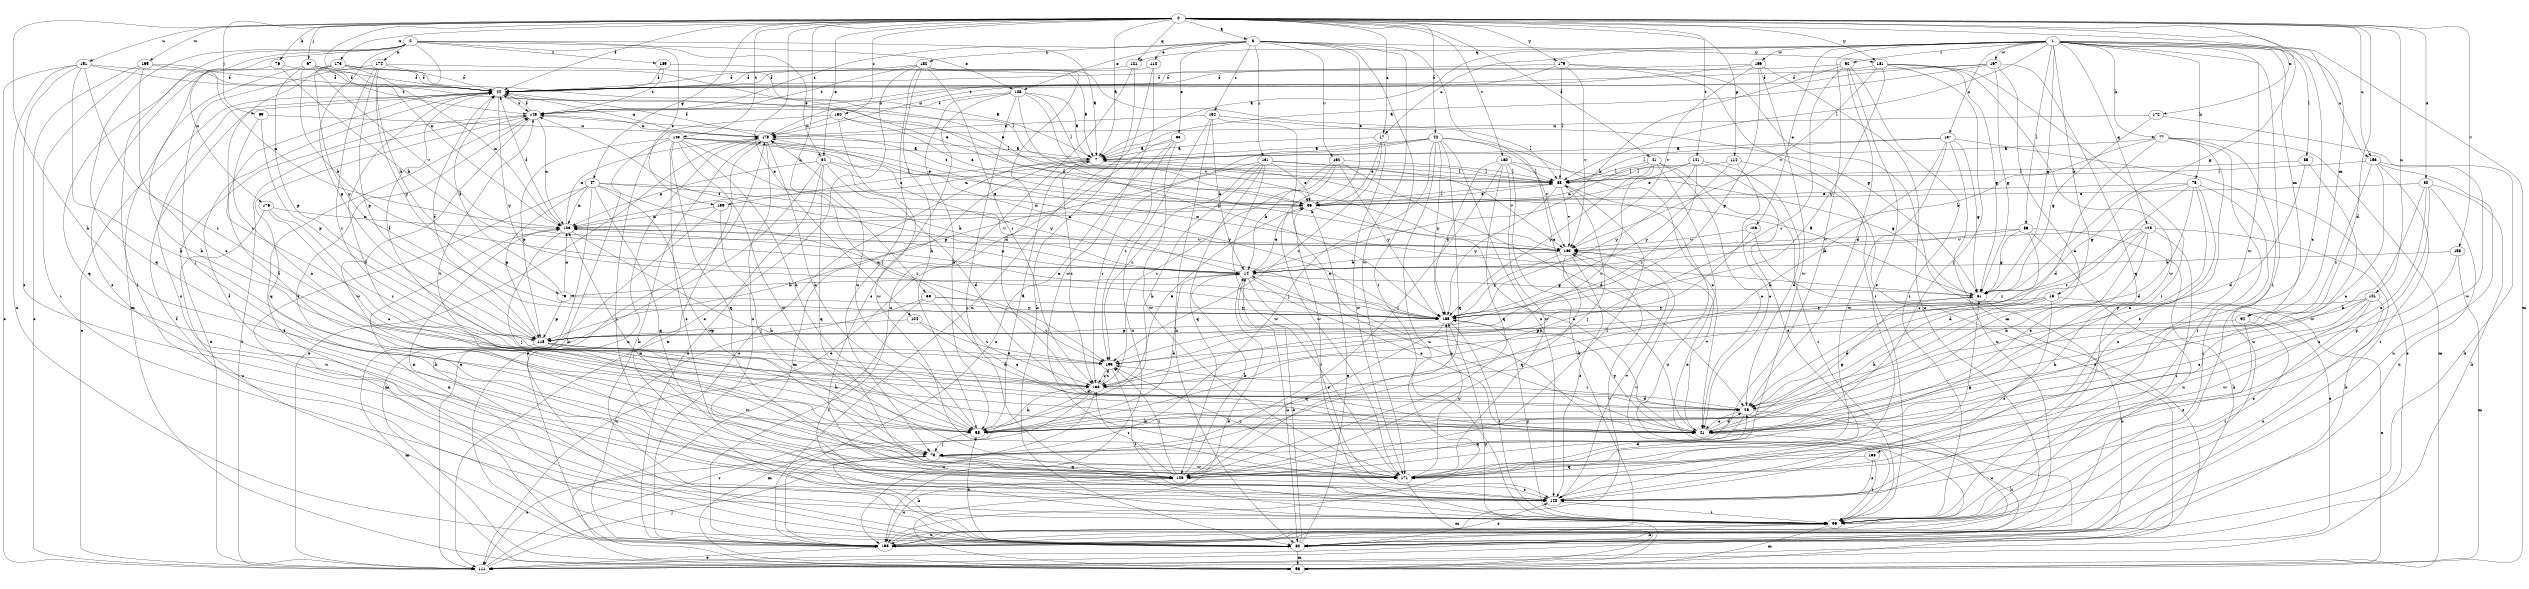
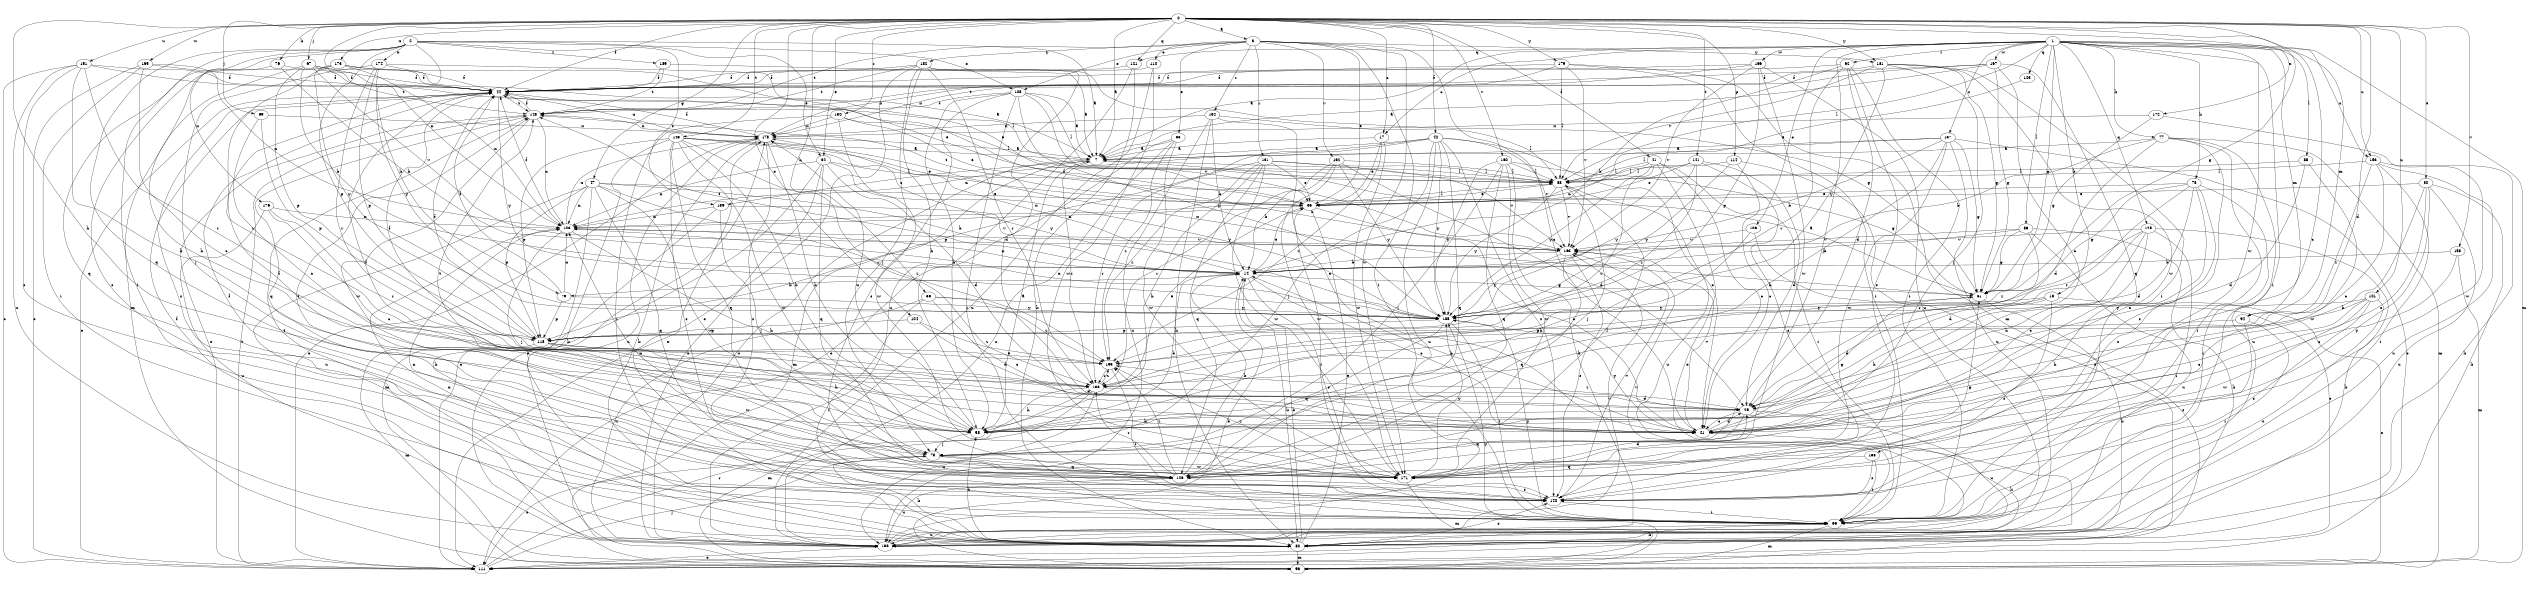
  strict digraph {
    0
    3
    7
    17
    29
    30
    32
    41
    42
    44
    47
    51
    56
    58
    67
    69
    76
    94
    101
    103
    104
    114
    121
    130
    141
    146
    151
    153
    158
    160
    165
    172
    173
    179
    181
    21
    66
    108
    33
    36
    110
    131
    132
    148
    162
    171
    182
    88
    96
    139
    133
    155
    193
    126
    80
    111
    185
    73
    118
    140
    163
    178
    14
    1
    13
    62
    77
    78
    85
    86
    106
+   123
    125
    137
    166
    167
    168
    2
    79
    174
    176
    189
    0 -> 3 [label=a]
    0 -> 7 [label=a]
    0 -> 17 [label=c]
    0 -> 29 [label=d]
    0 -> 30 [label=e]
    0 -> 32 [label=e]
    0 -> 41 [label=f]
    0 -> 42 [label=f]
    0 -> 44 [label=f]
    0 -> 47 [label=g]
    0 -> 51 [label=g]
    0 -> 56 [label=h]
    0 -> 58 [label=h]
    0 -> 67 [label=j]
    0 -> 69 [label=j]
    0 -> 76 [label=k]
    0 -> 94 [label=m]
    0 -> 101 [label=n]
    0 -> 103 [label=n]
    0 -> 104 [label=o]
    0 -> 114 [label=p]
    0 -> 121 [label=q]
    0 -> 130 [label=r]
    0 -> 141 [label=t]
    0 -> 146 [label=t]
    0 -> 151 [label=u]
    0 -> 153 [label=u]
    0 -> 158 [label=v]
    0 -> 160 [label=v]
    0 -> 165 [label=w]
    0 -> 172 [label=x]
    0 -> 173 [label=x]
    0 -> 179 [label=y]
    0 -> 181 [label=y]
    3 -> 181 [label=y]
    3 -> 21 [label=c]
    3 -> 66 [label=i]
    3 -> 108 [label=o]
    3 -> 33 [label=e]
    3 -> 36 [label=e]
    3 -> 110 [label=o]
    3 -> 131 [label=r]
    3 -> 132 [label=r]
    3 -> 148 [label=t]
    3 -> 162 [label=v]
    3 -> 171 [label=w]
    3 -> 182 [label=y]
    7 -> 88 [label=l]
    7 -> 96 [label=m]
    7 -> 139 [label=s]
    7 -> 133 [label=r]
    7 -> 155 [label=u]
    17 -> 7 [label=a]
    17 -> 36 [label=e]
    17 -> 171 [label=w]
    17 -> 193 [label=z]
    29 -> 58 [label=h]
    29 -> 21 [label=c]
    29 -> 155 [label=u]
    29 -> 193 [label=z]
    29 -> 126 [label=q]
    30 -> 58 [label=h]
    30 -> 21 [label=c]
    30 -> 36 [label=e]
    30 -> 171 [label=y]
    30 -> 155 [label=u]
    30 -> 80 [label=k]
    32 -> 29 [label=d]
    32 -> 103 [label=n]
    32 -> 88 [label=l]
    32 -> 155 [label=u]
    32 -> 126 [label=q]
    32 -> 111 [label=o]
    32 -> 185 [label=y]
    41 -> 103 [label=n]
    41 -> 21 [label=c]
    41 -> 66 [label=i]
    41 -> 88 [label=l]
    41 -> 133 [label=r]
    41 -> 111 [label=o]
    41 -> 185 [label=y]
    42 -> 7 [label=a]
    42 -> 103 [label=n]
    42 -> 21 [label=c]
    42 -> 155 [label=u]
    42 -> 126 [label=q]
    42 -> 185 [label=y]
    42 -> 73 [label=j]
    42 -> 118 [label=p]
    42 -> 140 [label=s]
    42 -> 163 [label=v]
    44 -> 148 [label=t]
    44 -> 111 [label=o]
    44 -> 185 [label=y]
    44 -> 140 [label=s]
    44 -> 178 [label=x]
    47 -> 103 [label=n]
    47 -> 36 [label=e]
    47 -> 171 [label=w]
    47 -> 155 [label=u]
    47 -> 193 [label=z]
    47 -> 126 [label=q]
    47 -> 80 [label=k]
    47 -> 118 [label=p]
    47 -> 14 [label=b]
    51 -> 7 [label=a]
    51 -> 80 [label=k]
    51 -> 185 [label=y]
    51 -> 178 [label=x]
    56 -> 21 [label=c]
    56 -> 66 [label=i]
    56 -> 155 [label=u]
    56 -> 193 [label=z]
    56 -> 185 [label=y]
    58 -> 7 [label=a]
    58 -> 148 [label=t]
    58 -> 73 [label=j]
    58 -> 178 [label=x]
    58 -> 14 [label=b]
    67 -> 44 [label=f]
    67 -> 58 [label=h]
    67 -> 36 [label=e]
    67 -> 148 [label=t]
    67 -> 118 [label=p]
    67 -> 163 [label=v]
    67 -> 14 [label=b]
    69 -> 21 [label=c]
    69 -> 118 [label=p]
    69 -> 178 [label=x]
    76 -> 44 [label=f]
    76 -> 126 [label=q]
    76 -> 14 [label=b]
    94 -> 66 [label=i]
    94 -> 118 [label=p]
    94 -> 140 [label=s]
    101 -> 58 [label=h]
    101 -> 21 [label=c]
    101 -> 171 [label=w]
    101 -> 155 [label=u]
    101 -> 185 [label=y]
    101 -> 140 [label=s]
    103 -> 44 [label=f]
    103 -> 58 [label=h]
    103 -> 73 [label=j]
    103 -> 163 [label=v]
    103 -> 178 [label=x]
    104 -> 29 [label=d]
    104 -> 193 [label=z]
    104 -> 118 [label=p]
    114 -> 21 [label=c]
    114 -> 88 [label=l]
    114 -> 111 [label=o]
    114 -> 185 [label=y]
    121 -> 44 [label=f]
    121 -> 155 [label=u]
    121 -> 80 [label=k]
    130 -> 66 [label=i]
    130 -> 36 [label=e]
    130 -> 171 [label=w]
    130 -> 88 [label=l]
    130 -> 178 [label=x]
    141 -> 29 [label=d]
    141 -> 36 [label=e]
    141 -> 88 [label=l]
    141 -> 193 [label=z]
    141 -> 185 [label=y]
    141 -> 140 [label=s]
    146 -> 7 [label=a]
    146 -> 58 [label=h]
    146 -> 36 [label=e]
    146 -> 171 [label=w]
-   146 -> 133 [label=n]
+   146 -> 133 [label=r]
    146 -> 126 [label=q]
    146 -> 80 [label=k]
    146 -> 185 [label=y]
    146 -> 118 [label=p]
    146 -> 140 [label=s]
    151 -> 44 [label=f]
    151 -> 58 [label=h]
    151 -> 88 [label=l]
    151 -> 133 [label=r]
    151 -> 155 [label=u]
    151 -> 111 [label=o]
    151 -> 140 [label=s]
    153 -> 21 [label=c]
    153 -> 66 [label=i]
    153 -> 88 [label=l]
    153 -> 155 [label=u]
    153 -> 193 [label=z]
    153 -> 80 [label=k]
    158 -> 21 [label=c]
    158 -> 96 [label=m]
    158 -> 14 [label=b]
    160 -> 51 [label=g]
    160 -> 171 [label=w]
    160 -> 88 [label=l]
    160 -> 126 [label=q]
    160 -> 80 [label=k]
    160 -> 185 [label=y]
    160 -> 73 [label=j]
    165 -> 44 [label=f]
    165 -> 103 [label=n]
    165 -> 21 [label=c]
    165 -> 66 [label=i]
    165 -> 111 [label=o]
    172 -> 51 [label=g]
    172 -> 171 [label=w]
    172 -> 178 [label=x]
    173 -> 44 [label=f]
    173 -> 103 [label=n]
    173 -> 36 [label=e]
    173 -> 133 [label=r]
    173 -> 185 [label=y]
    173 -> 140 [label=s]
    179 -> 44 [label=f]
    179 -> 66 [label=i]
    179 -> 88 [label=l]
    179 -> 96 [label=m]
    179 -> 163 [label=v]
    179 -> 178 [label=x]
    181 -> 44 [label=f]
    181 -> 51 [label=g]
    181 -> 66 [label=i]
    181 -> 171 [label=w]
    181 -> 185 [label=y]
    181 -> 73 [label=j]
-   181 -> 163 [label=v]
+   181 -> 88 [label=v]
    21 -> 29 [label=d]
    21 -> 44 [label=f]
    21 -> 51 [label=g]
    21 -> 80 [label=k]
    21 -> 185 [label=y]
    21 -> 163 [label=v]
    21 -> 14 [label=b]
    66 -> 96 [label=m]
    66 -> 155 [label=u]
    66 -> 80 [label=k]
    66 -> 185 [label=y]
    66 -> 163 [label=v]
    108 -> 7 [label=a]
    108 -> 58 [label=h]
    108 -> 66 [label=i]
    108 -> 148 [label=t]
    108 -> 88 [label=l]
    108 -> 185 [label=y]
    108 -> 140 [label=s]
    108 -> 163 [label=v]
    33 -> 7 [label=a]
    33 -> 171 [label=w]
    33 -> 155 [label=u]
    33 -> 193 [label=z]
    33 -> 111 [label=o]
    36 -> 103 [label=n]
    36 -> 21 [label=c]
    36 -> 66 [label=i]
    36 -> 148 [label=t]
    36 -> 88 [label=l]
    110 -> 44 [label=f]
    110 -> 171 [label=w]
    110 -> 155 [label=u]
    131 -> 58 [label=h]
    131 -> 36 [label=e]
    131 -> 171 [label=w]
    131 -> 88 [label=l]
    131 -> 133 [label=r]
    131 -> 193 [label=z]
    131 -> 126 [label=q]
    131 -> 163 [label=v]
    132 -> 21 [label=c]
    132 -> 88 [label=l]
    132 -> 155 [label=u]
    132 -> 80 [label=k]
    132 -> 178 [label=x]
    132 -> 14 [label=b]
    148 -> 44 [label=f]
    148 -> 103 [label=n]
    148 -> 171 [label=w]
    148 -> 126 [label=q]
    148 -> 111 [label=o]
    148 -> 178 [label=x]
    162 -> 29 [label=d]
    162 -> 171 [label=w]
    162 -> 88 [label=l]
    162 -> 133 [label=r]
    162 -> 185 [label=y]
    162 -> 14 [label=b]
    171 -> 29 [label=d]
    171 -> 51 [label=g]
    171 -> 103 [label=n]
    171 -> 96 [label=m]
    171 -> 193 [label=z]
    171 -> 185 [label=y]
    182 -> 29 [label=d]
    182 -> 44 [label=f]
    182 -> 51 [label=g]
    182 -> 58 [label=h]
    182 -> 148 [label=t]
    182 -> 133 [label=r]
    182 -> 111 [label=o]
    182 -> 73 [label=j]
    88 -> 36 [label=e]
    88 -> 155 [label=u]
    88 -> 185 [label=y]
    88 -> 73 [label=j]
    88 -> 163 [label=v]
    96 -> 185 [label=y]
    96 -> 178 [label=x]
    96 -> 14 [label=b]
    139 -> 103 [label=n]
    139 -> 96 [label=m]
    139 -> 73 [label=j]
    139 -> 163 [label=v]
    133 -> 29 [label=d]
    133 -> 58 [label=h]
    133 -> 36 [label=e]
    133 -> 96 [label=m]
    133 -> 155 [label=u]
    133 -> 193 [label=z]
    155 -> 111 [label=o]
    155 -> 163 [label=v]
    193 -> 44 [label=f]
    193 -> 66 [label=i]
    193 -> 133 [label=r]
    126 -> 148 [label=t]
    126 -> 88 [label=l]
    126 -> 133 [label=r]
    126 -> 155 [label=u]
    126 -> 193 [label=z]
    126 -> 140 [label=s]
    126 -> 14 [label=b]
    80 -> 44 [label=f]
    80 -> 58 [label=h]
    80 -> 103 [label=n]
    80 -> 36 [label=e]
    80 -> 148 [label=t]
    80 -> 96 [label=m]
    80 -> 140 [label=s]
    80 -> 178 [label=x]
    80 -> 14 [label=b]
    111 -> 148 [label=t]
    111 -> 133 [label=r]
    111 -> 73 [label=j]
    185 -> 103 [label=n]
    185 -> 66 [label=i]
    185 -> 126 [label=q]
    185 -> 118 [label=p]
    73 -> 44 [label=f]
    73 -> 171 [label=w]
    73 -> 126 [label=q]
    73 -> 80 [label=k]
    73 -> 111 [label=o]
    118 -> 44 [label=f]
    118 -> 58 [label=h]
    118 -> 171 [label=w]
    118 -> 96 [label=m]
    118 -> 193 [label=e]
    140 -> 44 [label=f]
    140 -> 103 [label=n]
    140 -> 66 [label=i]
    140 -> 163 [label=v]
    163 -> 44 [label=f]
    163 -> 126 [label=q]
    163 -> 185 [label=y]
    163 -> 140 [label=s]
    163 -> 14 [label=b]
    178 -> 7 [label=a]
    178 -> 44 [label=f]
    178 -> 58 [label=h]
    178 -> 155 [label=u]
    178 -> 80 [label=k]
    178 -> 111 [label=o]
    178 -> 140 [label=s]
    14 -> 51 [label=g]
    14 -> 103 [label=n]
    14 -> 21 [label=c]
    14 -> 36 [label=e]
    14 -> 148 [label=t]
    14 -> 80 [label=k]
    14 -> 140 [label=s]
    14 -> 178 [label=x]
    14 -> 79 [label=k]
    1 -> 7 [label=a]
    1 -> 17 [label=c]
    1 -> 51 [label=g]
    1 -> 94 [label=m]
    1 -> 121 [label=q]
    1 -> 153 [label=u]
    1 -> 21 [label=c]
    1 -> 66 [label=i]
    1 -> 88 [label=l]
    1 -> 96 [label=m]
    1 -> 73 [label=j]
    1 -> 13 [label=b]
    1 -> 62 [label=i]
    1 -> 77 [label=k]
    1 -> 78 [label=k]
    1 -> 85 [label=l]
    1 -> 86 [label=l]
    1 -> 106 [label=o]
+   1 -> 123 [label=q]
    1 -> 125 [label=q]
    1 -> 137 [label=s]
    1 -> 166 [label=w]
    1 -> 167 [label=w]
    1 -> 168 [label=w]
    13 -> 29 [label=d]
    13 -> 58 [label=h]
    13 -> 111 [label=o]
    13 -> 185 [label=y]
    13 -> 140 [label=s]
    62 -> 29 [label=d]
    62 -> 44 [label=f]
    62 -> 66 [label=i]
    62 -> 133 [label=r]
    62 -> 140 [label=s]
    62 -> 14 [label=b]
    77 -> 7 [label=a]
    77 -> 29 [label=d]
    77 -> 66 [label=i]
    77 -> 96 [label=m]
    77 -> 155 [label=u]
    77 -> 140 [label=s]
    77 -> 14 [label=b]
    78 -> 29 [label=d]
    78 -> 51 [label=g]
    78 -> 21 [label=c]
    78 -> 66 [label=i]
    78 -> 36 [label=e]
    78 -> 133 [label=r]
    78 -> 140 [label=s]
    85 -> 29 [label=d]
    85 -> 171 [label=w]
    85 -> 88 [label=l]
    86 -> 51 [label=g]
    86 -> 155 [label=u]
    86 -> 193 [label=z]
    86 -> 80 [label=k]
    86 -> 163 [label=v]
    86 -> 14 [label=b]
    106 -> 58 [label=h]
    106 -> 111 [label=o]
    106 -> 163 [label=v]
+   123 -> 36 [label=e]
    125 -> 29 [label=d]
    125 -> 58 [label=h]
    125 -> 21 [label=c]
    125 -> 66 [label=i]
    125 -> 133 [label=r]
    125 -> 80 [label=k]
    125 -> 163 [label=v]
    137 -> 7 [label=a]
    137 -> 51 [label=g]
    137 -> 58 [label=h]
    137 -> 171 [label=w]
    137 -> 88 [label=l]
    137 -> 155 [label=u]
    137 -> 111 [label=o]
+   137 -> 14 [label=b]
    166 -> 44 [label=f]
    166 -> 148 [label=t]
    166 -> 171 [label=w]
    166 -> 155 [label=u]
    166 -> 118 [label=p]
    166 -> 163 [label=v]
    167 -> 7 [label=a]
    167 -> 44 [label=f]
    167 -> 51 [label=g]
    167 -> 21 [label=c]
    167 -> 126 [label=q]
    167 -> 178 [label=x]
    168 -> 66 [label=i]
    168 -> 126 [label=q]
    168 -> 140 [label=s]
    2 -> 7 [label=a]
    2 -> 32 [label=e]
    2 -> 66 [label=i]
    2 -> 108 [label=o]
    2 -> 96 [label=m]
    2 -> 139 [label=s]
    2 -> 126 [label=q]
    2 -> 118 [label=p]
    2 -> 79 [label=k]
    2 -> 174 [label=x]
    2 -> 176 [label=x]
    2 -> 189 [label=z]
    79 -> 44 [label=f]
    79 -> 103 [label=n]
    79 -> 185 [label=y]
    79 -> 118 [label=p]
    174 -> 7 [label=a]
    174 -> 44 [label=f]
    174 -> 133 [label=r]
    174 -> 185 [label=y]
    174 -> 73 [label=j]
    174 -> 118 [label=p]
    176 -> 103 [label=n]
    176 -> 21 [label=c]
    176 -> 133 [label=r]
    176 -> 155 [label=u]
    189 -> 7 [label=a]
    189 -> 44 [label=f]
    189 -> 148 [label=t]
  }
